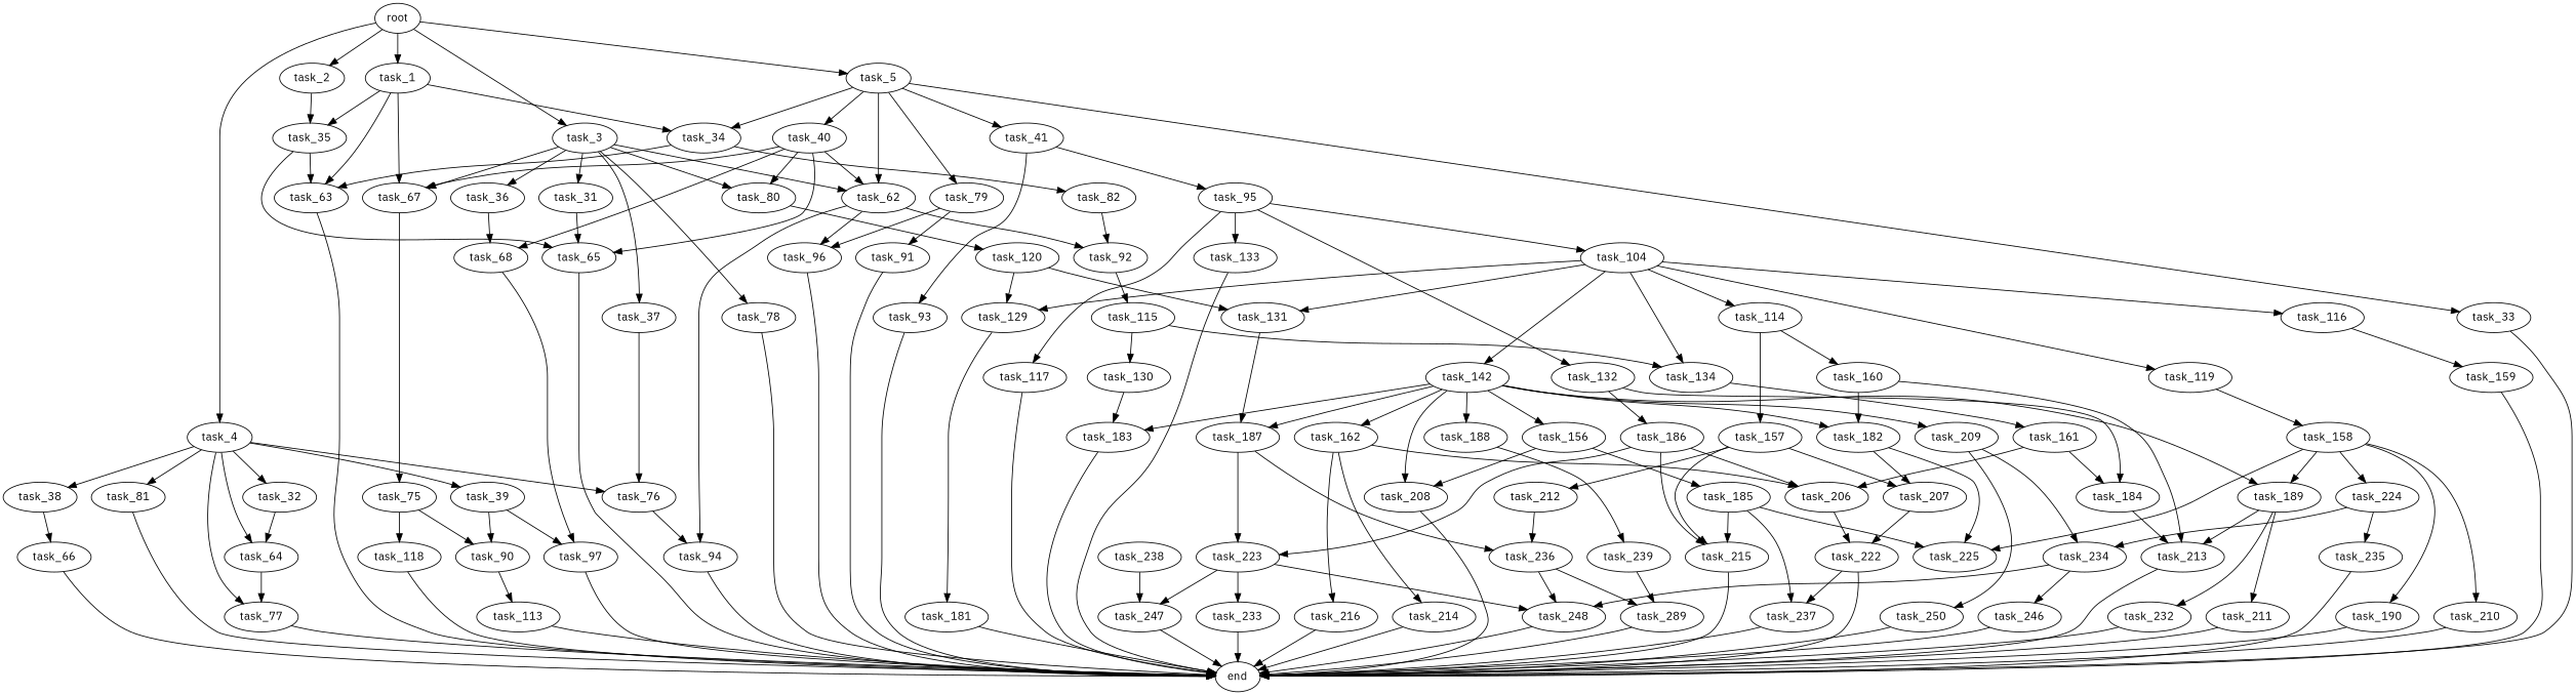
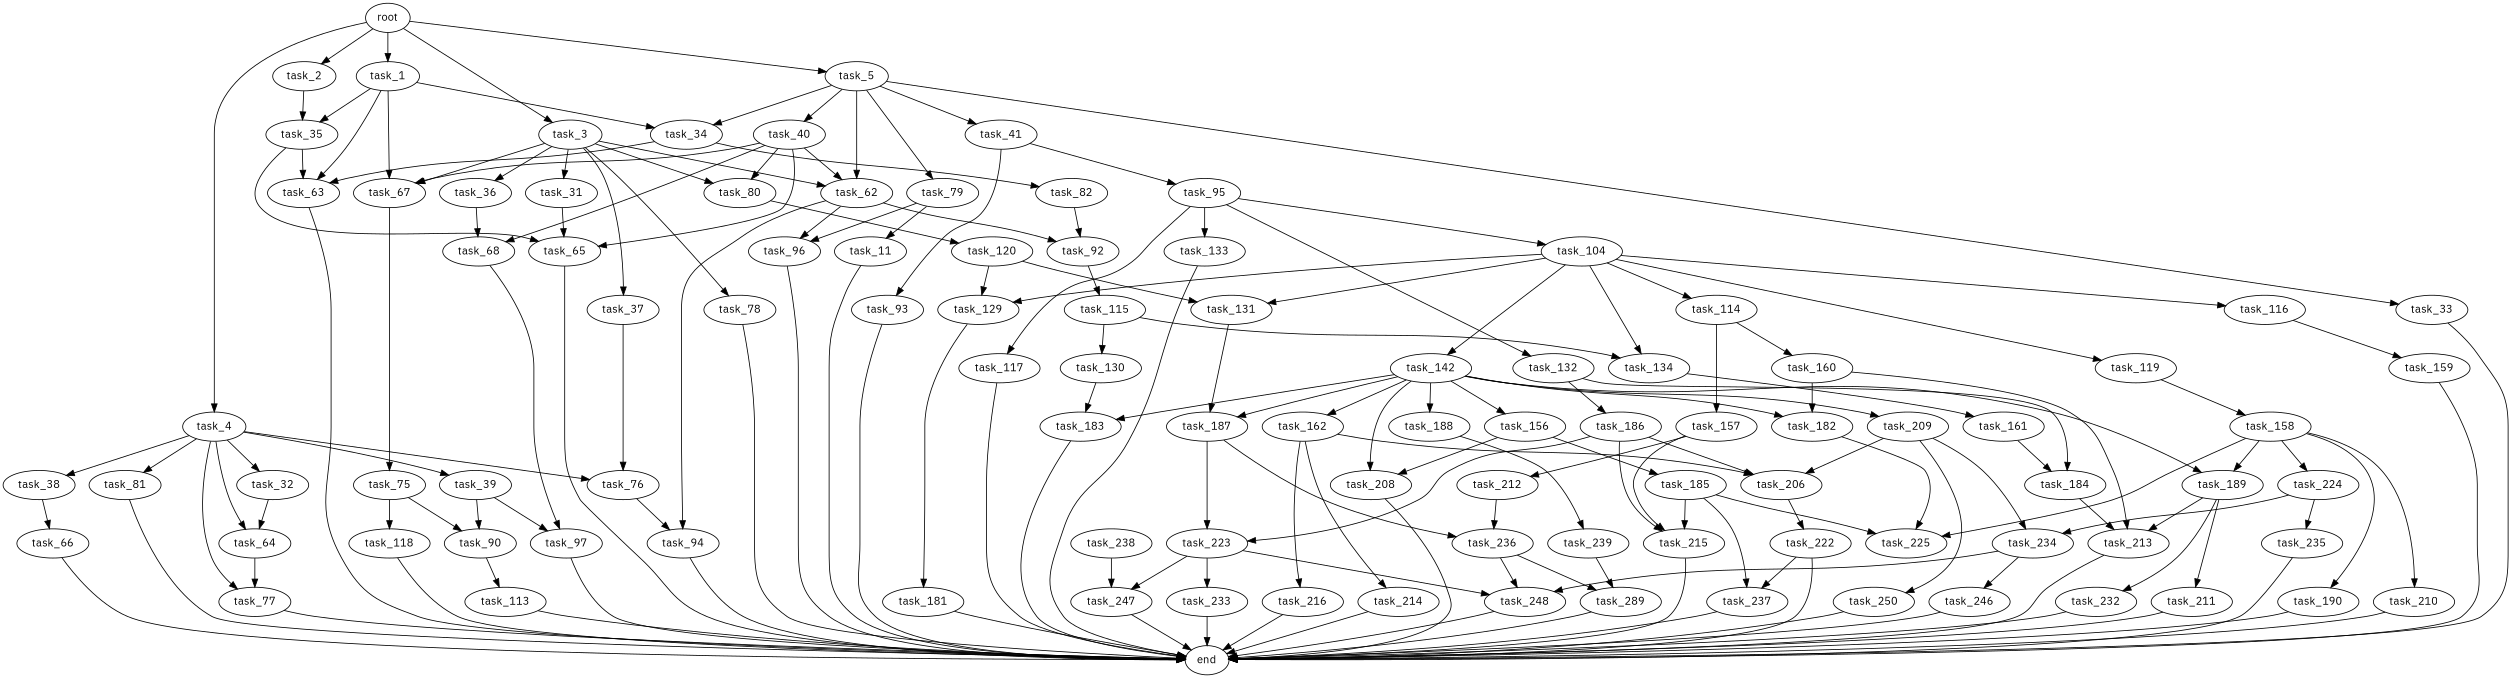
  digraph {
    fontname="IBM Plex Sans"
    node [fontname="IBM Plex Sans"]
    edge [fontname="IBM Plex Sans"]
    root
    task_1
    task_2
    task_3
    task_4
    task_5
    task_34
    task_35
    task_63
    task_67
    task_31
    task_36
    task_37
    task_62
    task_78
    task_80
    task_32
    task_38
    task_39
    task_64
    task_76
    task_77
    task_81
    task_33
    task_40
    task_41
    task_79
    task_82
    task_65
    end
    task_75
    task_68
    task_92
    task_94
    task_96
    task_120
    task_66
    task_90
    task_97
    task_93
    task_95
-   task_91
+   task_91 [label=task_11]
    task_113
    task_104
    task_117
    task_132
    task_133
    task_115
    task_118
    task_129
    task_131
    task_134
    task_130
    task_114
    task_116
    task_119
    task_142
    task_184
    task_186
    task_157
    task_160
    task_159
    task_158
    task_181
    task_187
    task_161
    task_183
    task_156
    task_162
    task_182
    task_188
    task_189
    task_208
    task_209
-   task_207
    task_212
    task_215
    task_213
    task_190
    task_210
    task_224
    task_225
    task_223
    task_236
    task_206
    task_185
    task_214
    task_216
    task_239
    task_211
    task_232
    task_234
    task_250
    task_237
    task_222
    task_235
    task_238
    task_247
    task_233
    task_248
    n101 [label=task_289]
    task_246
    root -> task_1
    root -> task_2
    root -> task_3
    root -> task_4
    root -> task_5
    task_1 -> task_34
    task_1 -> task_35
    task_1 -> task_63
    task_1 -> task_67
    task_2 -> task_35
    task_3 -> task_67
    task_3 -> task_31
    task_3 -> task_36
    task_3 -> task_37
    task_3 -> task_62
    task_3 -> task_78
    task_3 -> task_80
    task_4 -> task_32
    task_4 -> task_38
    task_4 -> task_39
    task_4 -> task_64
    task_4 -> task_76
    task_4 -> task_77
    task_4 -> task_81
    task_5 -> task_34
    task_5 -> task_62
    task_5 -> task_33
    task_5 -> task_40
    task_5 -> task_41
    task_5 -> task_79
    task_34 -> task_63
    task_34 -> task_82
    task_35 -> task_63
    task_35 -> task_65
    task_63 -> end
    task_67 -> task_75
    task_31 -> task_65
    task_36 -> task_68
    task_37 -> task_76
    task_62 -> task_92
    task_62 -> task_94
    task_62 -> task_96
    task_78 -> end
    task_80 -> task_120
    task_32 -> task_64
    task_38 -> task_66
    task_39 -> task_90
    task_39 -> task_97
    task_64 -> task_77
    task_76 -> task_94
    task_77 -> end
    task_81 -> end
    task_33 -> end
    task_40 -> task_67
    task_40 -> task_62
    task_40 -> task_80
    task_40 -> task_65
    task_40 -> task_68
    task_41 -> task_93
    task_41 -> task_95
    task_79 -> task_96
    task_79 -> task_91
    task_82 -> task_92
    task_65 -> end
    task_75 -> task_90
    task_75 -> task_118
    task_68 -> task_97
    task_92 -> task_115
    task_94 -> end
    task_96 -> end
    task_120 -> task_129
    task_120 -> task_131
    task_66 -> end
    task_90 -> task_113
    task_97 -> end
    task_93 -> end
    task_95 -> task_104
    task_95 -> task_117
    task_95 -> task_132
    task_95 -> task_133
    task_91 -> end
    task_113 -> end
    task_104 -> task_129
    task_104 -> task_131
    task_104 -> task_134
    task_104 -> task_114
    task_104 -> task_116
    task_104 -> task_119
    task_104 -> task_142
    task_117 -> end
    task_132 -> task_184
    task_132 -> task_186
    task_133 -> end
    task_115 -> task_134
    task_115 -> task_130
    task_118 -> end
    task_129 -> task_181
    task_131 -> task_187
    task_134 -> task_161
    task_130 -> task_183
    task_114 -> task_157
    task_114 -> task_160
    task_116 -> task_159
    task_119 -> task_158
    task_142 -> task_187
    task_142 -> task_183
    task_142 -> task_156
    task_142 -> task_162
    task_142 -> task_182
    task_142 -> task_188
    task_142 -> task_189
    task_142 -> task_208
    task_142 -> task_209
    task_184 -> task_213
    task_186 -> task_215
    task_186 -> task_223
    task_186 -> task_206
-   task_157 -> task_207
    task_157 -> task_212
    task_157 -> task_215
    task_160 -> task_182
    task_160 -> task_213
    task_159 -> end
    task_158 -> task_189
    task_158 -> task_190
    task_158 -> task_210
    task_158 -> task_224
    task_158 -> task_225
    task_181 -> end
    task_187 -> task_223
    task_187 -> task_236
    task_161 -> task_184
-   task_161 -> task_206
+   task_209 -> task_206
    task_183 -> end
    task_156 -> task_208
    task_156 -> task_185
    task_162 -> task_206
    task_162 -> task_214
    task_162 -> task_216
-   task_182 -> task_207
    task_182 -> task_225
    task_188 -> task_239
    task_189 -> task_213
    task_189 -> task_211
    task_189 -> task_232
    task_208 -> end
    task_209 -> task_234
    task_209 -> task_250
-   task_207 -> task_222
    task_212 -> task_236
    task_215 -> end
    task_213 -> end
    task_190 -> end
    task_210 -> end
    task_224 -> task_234
    task_224 -> task_235
    task_223 -> task_247
    task_223 -> task_233
    task_223 -> task_248
    task_236 -> task_248
    task_236 -> n101
    task_206 -> task_222
    task_185 -> task_215
    task_185 -> task_225
    task_185 -> task_237
    task_214 -> end
    task_216 -> end
    task_239 -> n101
    task_211 -> end
    task_232 -> end
    task_234 -> task_248
    task_234 -> task_246
    task_250 -> end
    task_237 -> end
    task_222 -> end
    task_222 -> task_237
    task_235 -> end
    task_238 -> task_247
    task_247 -> end
    task_233 -> end
    task_248 -> end
    n101 -> end
    task_246 -> end
  }
